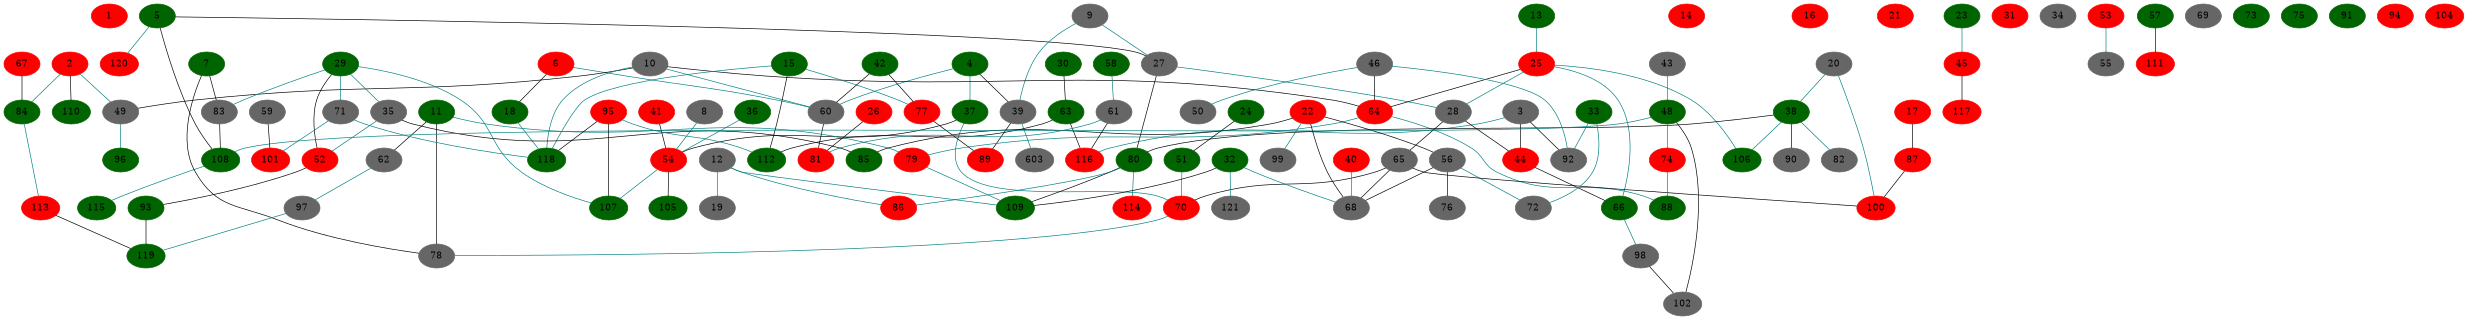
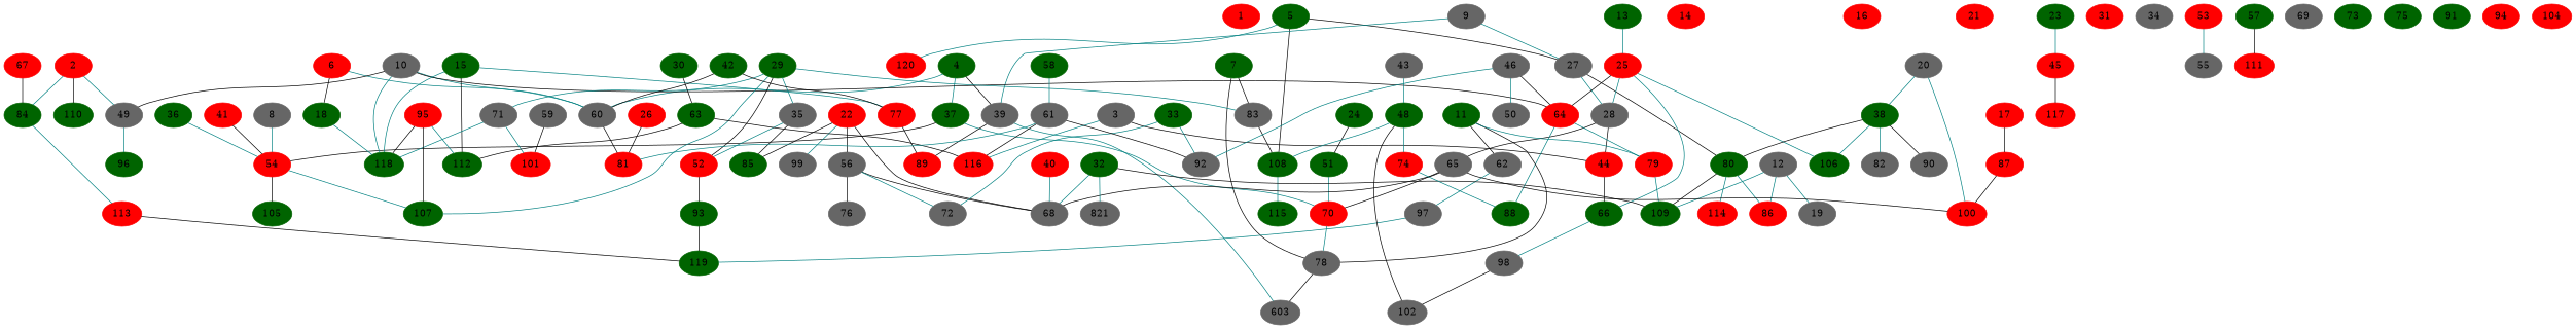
  graph {
    node [color=darkgreen style=filled]
    edge [color=teal]
    1 [color=red]
    2 [color=red]
    49 [color=gray40]
    84
    110
    96
    113 [color=red]
    3 [color=gray40]
    44 [color=red]
    116 [color=red]
    66
    4
    37
    39 [color=gray40]
    60 [color=gray40]
    54 [color=red]
    70 [color=red]
    89 [color=red]
    n19 [color=gray40 label=603]
    81 [color=red]
    27 [color=gray40]
    5
    108
    120 [color=red]
    28 [color=gray40]
    80
    115
    6 [color=red]
    18
    118
    78 [color=gray40]
    7
    83 [color=gray40]
    8 [color=gray40]
    107
    105
    9 [color=gray40]
    10 [color=gray40]
    64 [color=red]
    79 [color=red]
    88
    11
    62 [color=gray40]
    97 [color=gray40]
    109
    12 [color=gray40]
    19 [color=gray40]
    86 [color=red]
    25 [color=red]
    13
    106
    14 [color=red]
    15
    77 [color=red]
    112
    16 [color=red]
    17 [color=red]
    87 [color=red]
    100 [color=red]
    20 [color=gray40]
    38
    82 [color=gray40]
    90 [color=gray40]
    21 [color=red]
    22 [color=red]
    56 [color=gray40]
    68 [color=gray40]
    85
    99 [color=gray40]
    72 [color=gray40]
    76 [color=gray40]
    45 [color=red]
    23
    117 [color=red]
    24
    51
    65 [color=gray40]
    98 [color=gray40]
    26 [color=red]
    114 [color=red]
    29
    35 [color=gray40]
    52 [color=red]
    71 [color=gray40]
    93
    101 [color=red]
    30
    63
    31 [color=red]
    32
-   121 [color=gray40]
+   121 [color=gray40 label=821]
    33
    92 [color=gray40]
    34 [color=gray40]
    36
    40 [color=red]
    41 [color=red]
    42
    43 [color=gray40]
    48
    74 [color=red]
    102 [color=gray40]
    46 [color=gray40]
    50 [color=gray40]
    119
    53 [color=red]
    55 [color=gray40]
    111 [color=red]
    57
    61 [color=gray40]
    58
    59 [color=gray40]
    67 [color=red]
    69 [color=gray40]
    73
    75
    91
    94 [color=red]
    95 [color=red]
    104 [color=red]
    2 -- 49
    2 -- 84
    2 -- 110 [color=black]
    49 -- 96
    84 -- 113
    113 -- 119 [color=black]
    3 -- 44 [color=black]
    3 -- 116
    44 -- 66 [color=black]
    66 -- 98
    4 -- 37
    4 -- 39 [color=black]
    4 -- 60
    37 -- 54 [color=black]
    37 -- 70
    39 -- 89 [color=black]
    39 -- n19
    60 -- 81 [color=black]
    54 -- 107
    54 -- 105 [color=black]
    70 -- 78
    27 -- 28
    27 -- 80 [color=black]
    5 -- 27 [color=black]
    5 -- 108 [color=black]
    5 -- 120
    108 -- 115
    28 -- 44 [color=black]
    28 -- 65 [color=black]
    80 -- 109 [color=black]
    80 -- 86
    80 -- 114
    6 -- 60
    6 -- 18 [color=black]
    18 -- 118
+   78 -- n19 [color=black]
    7 -- 78 [color=black]
    7 -- 83 [color=black]
    83 -- 108 [color=black]
    8 -- 54
    9 -- 39
    9 -- 27
    10 -- 49 [color=black]
    10 -- 60
    10 -- 118
    10 -- 64 [color=black]
    64 -- 79
    64 -- 88
    79 -- 109
    11 -- 78 [color=black]
    11 -- 79
    11 -- 62 [color=black]
    62 -- 97
    97 -- 119
    12 -- 109
    12 -- 19
    12 -- 86
    25 -- 66
    25 -- 28
    25 -- 64 [color=black]
    25 -- 106
    13 -- 25
    15 -- 118
    15 -- 77
    15 -- 112 [color=black]
    77 -- 89 [color=black]
    17 -- 87 [color=black]
    87 -- 100 [color=black]
    20 -- 100
    20 -- 38
    38 -- 80 [color=black]
    38 -- 106
    38 -- 82
    38 -- 90 [color=black]
    22 -- 56 [color=black]
    22 -- 68 [color=black]
    22 -- 85 [color=black]
    22 -- 99
    56 -- 68 [color=black]
    56 -- 72
    56 -- 76 [color=black]
    45 -- 117 [color=black]
    23 -- 45
    24 -- 51 [color=black]
    51 -- 70
    65 -- 70 [color=black]
    65 -- 100 [color=black]
    65 -- 68 [color=black]
    98 -- 102 [color=black]
    26 -- 81 [color=black]
    29 -- 83
    29 -- 107
    29 -- 35
    29 -- 52 [color=black]
    29 -- 71
    35 -- 85 [color=black]
    35 -- 52
    52 -- 93 [color=black]
    71 -- 118
    71 -- 101
    93 -- 119 [color=black]
    30 -- 63 [color=black]
    63 -- 116 [color=black]
    63 -- 112 [color=black]
    32 -- 109 [color=black]
    32 -- 68
    32 -- 121
    33 -- 72
    33 -- 92
    36 -- 54
    40 -- 68
    41 -- 54 [color=black]
    42 -- 60 [color=black]
    42 -- 77 [color=black]
    43 -- 48
    48 -- 108
    48 -- 74
    48 -- 102 [color=black]
    74 -- 88
    46 -- 64 [color=black]
    46 -- 92
    46 -- 50
    53 -- 55
    57 -- 111 [color=black]
    61 -- 116 [color=black]
    61 -- 81
-   3 -- 92 [color=black]
+   61 -- 92 [color=black]
    58 -- 61
    59 -- 101 [color=black]
    67 -- 84 [color=black]
    95 -- 118 [color=black]
    95 -- 107 [color=black]
    95 -- 112
  }
